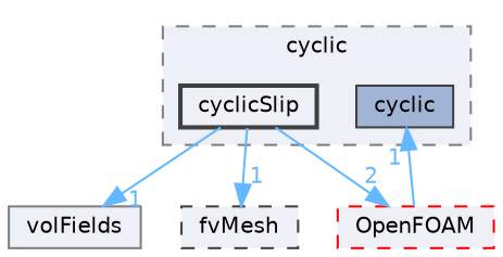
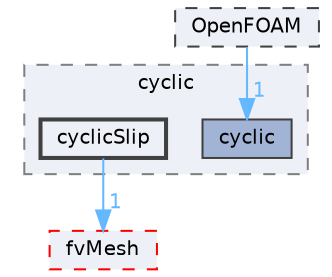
  digraph {
    compound=true
    node [color=grey25 fillcolor="#edf0f7" fontname=Helvetica fontsize=10 shape=box style=filled]
    edge [color=steelblue1 fontcolor=steelblue1 fontname=Helvetica fontsize=10 headlabel=1 labeldistance=1.5 labelfontname=Helvetica labelfontsize=10]
    n1 [fillcolor="#a2b4d6" height=0.2 label=cyclic width=0.4]
    n2 [height=0.2 label=cyclicSlip style="filled,bold" width=0.4]
-   n3 [color=grey50 height=0.2 label=volFields width=0.4]
-   n4 [height=0.2 label=fvMesh style="filled,dashed" width=0.4]
-   n5 [color=red height=0.2 label=OpenFOAM style="filled,dashed" width=0.4]
+   n4 [color=red height=0.2 label=fvMesh style="filled,dashed" width=0.4]
+   n5 [height=0.2 label=OpenFOAM style="filled,dashed" width=0.4]
    subgraph cluster_1 {
      bgcolor="#edf0f7"
      fontname=Helvetica
      fontsize=10
      label=cyclic
      pencolor=grey50
      style="filled,dashed"
      n1
      n2
    }
-   n2 -> n3
    n2 -> n4
-   n2 -> n5 [headlabel=2]
    n5 -> n1
  }
